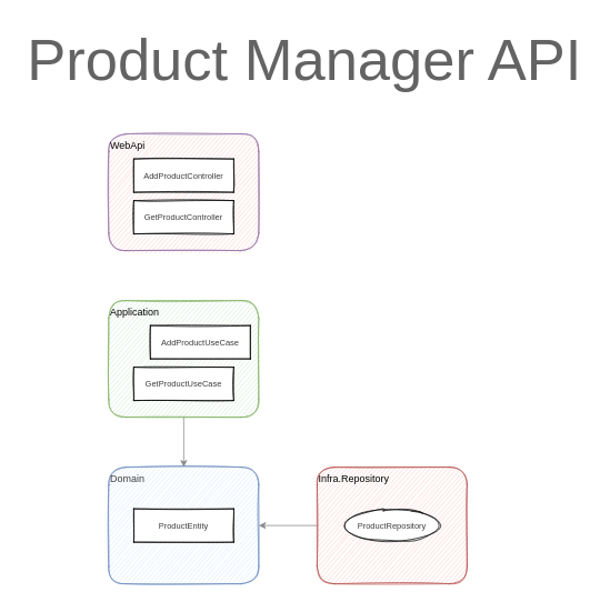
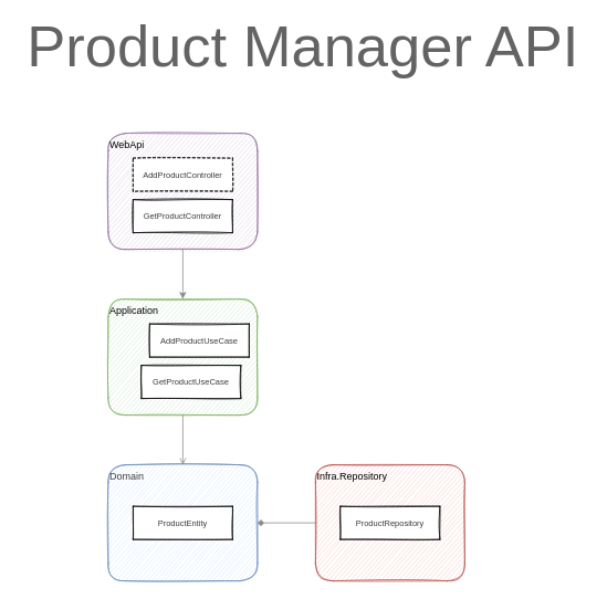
  <mxCell id="0" />
  <mxCell id="1" parent="0" />
  <mxCell id="2" value="" style="group" vertex="1" connectable="0" parent="1"><mxGeometry x="130" y="360" width="180" height="140" as="geometry" /></mxCell>
  <mxCell id="3" value="Application" style="rounded=1;whiteSpace=wrap;html=1;shadow=0;sketch=1;glass=0;verticalAlign=top;align=left;fillColor=#d5e8d4;strokeColor=#82b366;" vertex="1" parent="2"><mxGeometry width="180" height="140" as="geometry" /></mxCell>
  <mxCell id="4" value="AddProductUseCase" style="rounded=0;whiteSpace=wrap;html=1;shadow=0;glass=0;sketch=1;fontColor=#3D3D3D;fontSize=10;" vertex="1" parent="2"><mxGeometry x="50" y="30" width="120" height="40" as="geometry" /></mxCell>
- <mxCell id="5" value="GetProductUseCase" style="rounded=0;whiteSpace=wrap;html=1;shadow=0;glass=0;sketch=1;fontColor=#3D3D3D;fontSize=10;" vertex="1" parent="2"><mxGeometry x="30" y="80" width="120" height="40" as="geometry" /></mxCell>
+ <mxCell id="5" value="GetProductUseCase" style="rounded=0;whiteSpace=wrap;html=1;shadow=0;glass=0;sketch=1;fontColor=#3D3D3D;fontSize=10;" vertex="1" parent="2"><mxGeometry x="40" y="80" width="120" height="40" as="geometry" /></mxCell>
  <mxCell id="6" value="" style="group" vertex="1" connectable="0" parent="1"><mxGeometry x="130" y="560" width="180" height="140" as="geometry" /></mxCell>
  <mxCell id="7" value="Domain" style="rounded=1;whiteSpace=wrap;html=1;shadow=0;sketch=1;glass=0;fillColor=#dae8fc;strokeColor=#6c8ebf;verticalAlign=top;align=left;fontColor=#3D3D3D;" vertex="1" parent="6"><mxGeometry width="180" height="140" as="geometry" /></mxCell>
  <mxCell id="8" value="ProductEntity" style="rounded=0;whiteSpace=wrap;html=1;shadow=0;glass=0;sketch=1;fontColor=#3D3D3D;fontSize=10;" vertex="1" parent="6"><mxGeometry x="30" y="50" width="120" height="40" as="geometry" /></mxCell>
  <mxCell id="9" value="" style="group" vertex="1" connectable="0" parent="1"><mxGeometry x="380" y="560" width="180" height="140" as="geometry" /></mxCell>
  <mxCell id="10" value="Infra.Repository" style="rounded=1;whiteSpace=wrap;html=1;shadow=0;sketch=1;glass=0;verticalAlign=top;align=left;fillColor=#f8cecc;strokeColor=#b85450;" vertex="1" parent="9"><mxGeometry width="180" height="140" as="geometry" /></mxCell>
- <mxCell id="11" value="ProductRepository" style="ellipse;whiteSpace=wrap;html=1;shadow=0;glass=0;sketch=1;fontColor=#3D3D3D;fontSize=10;" vertex="1" parent="9"><mxGeometry x="30" y="50" width="120" height="40" as="geometry" /></mxCell>
+ <mxCell id="11" value="ProductRepository" style="rounded=0;whiteSpace=wrap;html=1;shadow=0;glass=0;sketch=1;fontColor=#3D3D3D;fontSize=10;" vertex="1" parent="9"><mxGeometry x="30" y="50" width="120" height="40" as="geometry" /></mxCell>
  <mxCell id="12" value="" style="group" vertex="1" connectable="0" parent="1"><mxGeometry x="130" y="160" width="180" height="140" as="geometry" /></mxCell>
- <mxCell id="13" value="WebApi" style="rounded=1;whiteSpace=wrap;html=1;shadow=0;sketch=1;glass=0;verticalAlign=top;align=left;fillColor=#f8cecc;strokeColor=#9673a6;" vertex="1" parent="12"><mxGeometry width="180" height="140" as="geometry" /></mxCell>
- <mxCell id="14" value="AddProductController" style="rounded=0;whiteSpace=wrap;html=1;shadow=0;glass=0;sketch=1;fontColor=#3D3D3D;fontSize=10;" vertex="1" parent="12"><mxGeometry x="30" y="30" width="120" height="40" as="geometry" /></mxCell>
+ <mxCell id="13" value="WebApi" style="rounded=1;whiteSpace=wrap;html=1;shadow=0;sketch=1;glass=0;verticalAlign=top;align=left;fillColor=#e1d5e7;strokeColor=#9673a6;" vertex="1" parent="12"><mxGeometry width="180" height="140" as="geometry" /></mxCell>
+ <mxCell id="14" value="AddProductController" style="rounded=0;whiteSpace=wrap;html=1;shadow=0;glass=0;sketch=1;fontColor=#3D3D3D;fontSize=10;dashed=1;" vertex="1" parent="12"><mxGeometry x="30" y="30" width="120" height="40" as="geometry" /></mxCell>
  <mxCell id="15" value="GetProductController" style="rounded=0;whiteSpace=wrap;html=1;shadow=0;glass=0;sketch=1;fontColor=#3D3D3D;fontSize=10;" vertex="1" parent="12"><mxGeometry x="30" y="80" width="120" height="40" as="geometry" /></mxCell>
- <mxCell id="17" style="edgeStyle=orthogonalEdgeStyle;rounded=0;orthogonalLoop=1;jettySize=auto;html=1;fontSize=10;fontColor=#3D3D3D;strokeColor=#8A8A8A;" edge="1" parent="1" source="3" target="7"><mxGeometry relative="1" as="geometry" /></mxCell>
- <mxCell id="18" style="edgeStyle=orthogonalEdgeStyle;rounded=0;orthogonalLoop=1;jettySize=auto;html=1;entryX=1;entryY=0.5;entryDx=0;entryDy=0;fontSize=10;fontColor=#3D3D3D;strokeColor=#8A8A8A;" edge="1" parent="1" source="10" target="7"><mxGeometry relative="1" as="geometry" /></mxCell>
- <mxCell id="19" value="Product Manager API" style="text;html=1;strokeColor=none;fillColor=none;align=center;verticalAlign=middle;whiteSpace=wrap;rounded=0;shadow=0;glass=0;sketch=1;fontSize=70;fontColor=#636363;labelBorderColor=none;labelBackgroundColor=none;" vertex="1" parent="1"><mxGeometry x="20" y="20" width="690" height="100" as="geometry" /></mxCell>
+ <mxCell id="16" style="edgeStyle=orthogonalEdgeStyle;rounded=0;orthogonalLoop=1;jettySize=auto;html=1;fontSize=10;fontColor=#3D3D3D;strokeColor=#8A8A8A;" edge="1" parent="1" source="13" target="3"><mxGeometry relative="1" as="geometry" /></mxCell>
+ <mxCell id="17" style="edgeStyle=orthogonalEdgeStyle;rounded=0;orthogonalLoop=1;jettySize=auto;html=1;fontSize=10;fontColor=#3D3D3D;strokeColor=#8A8A8A;endArrow=open;" edge="1" parent="1" source="3" target="7"><mxGeometry relative="1" as="geometry" /></mxCell>
+ <mxCell id="18" style="edgeStyle=orthogonalEdgeStyle;rounded=0;orthogonalLoop=1;jettySize=auto;html=1;entryX=1;entryY=0.5;entryDx=0;entryDy=0;fontSize=10;fontColor=#3D3D3D;strokeColor=#8A8A8A;endArrow=diamond;" edge="1" parent="1" source="10" target="7"><mxGeometry relative="1" as="geometry" /></mxCell>
+ <mxCell id="19" value="Product Manager API" style="text;html=1;strokeColor=none;fillColor=none;align=center;verticalAlign=middle;whiteSpace=wrap;rounded=0;shadow=0;glass=0;sketch=1;fontSize=70;fontColor=#636363;labelBorderColor=none;labelBackgroundColor=none;" vertex="1" parent="1"><mxGeometry x="20" y="5" width="690" height="100" as="geometry" /></mxCell>
